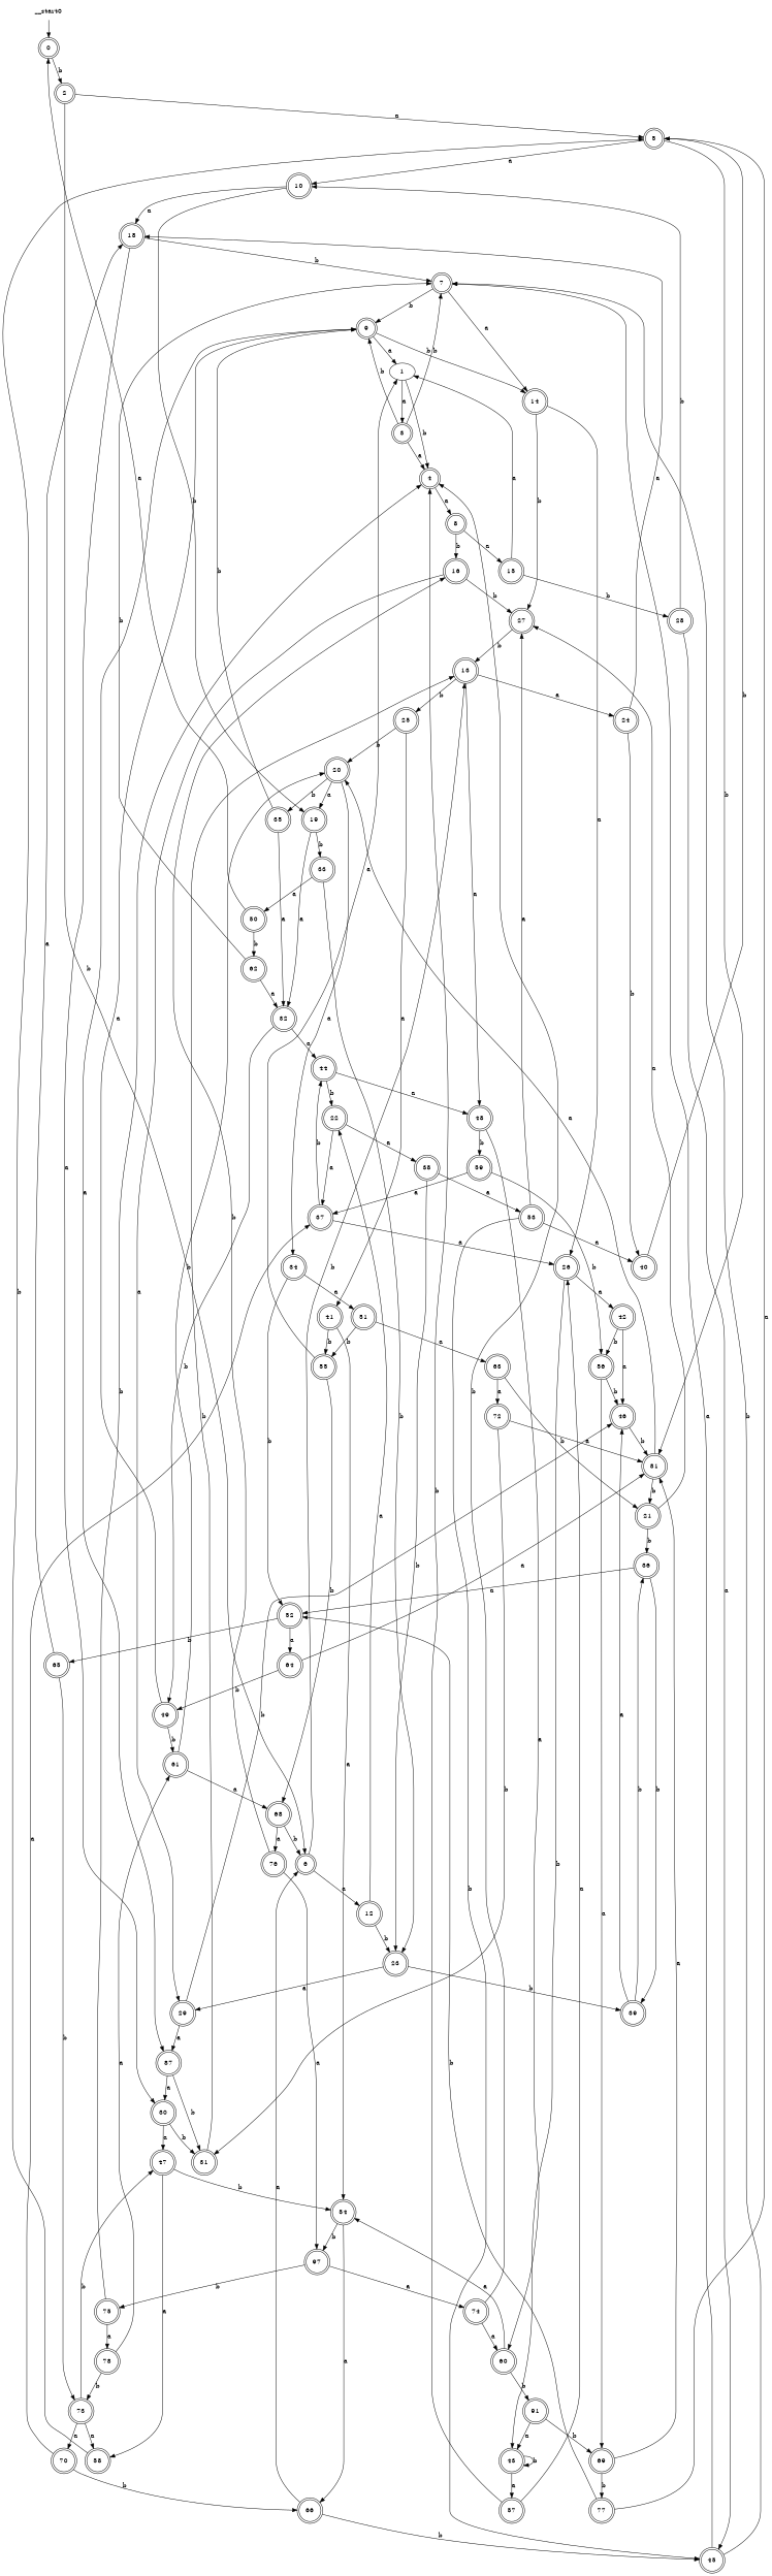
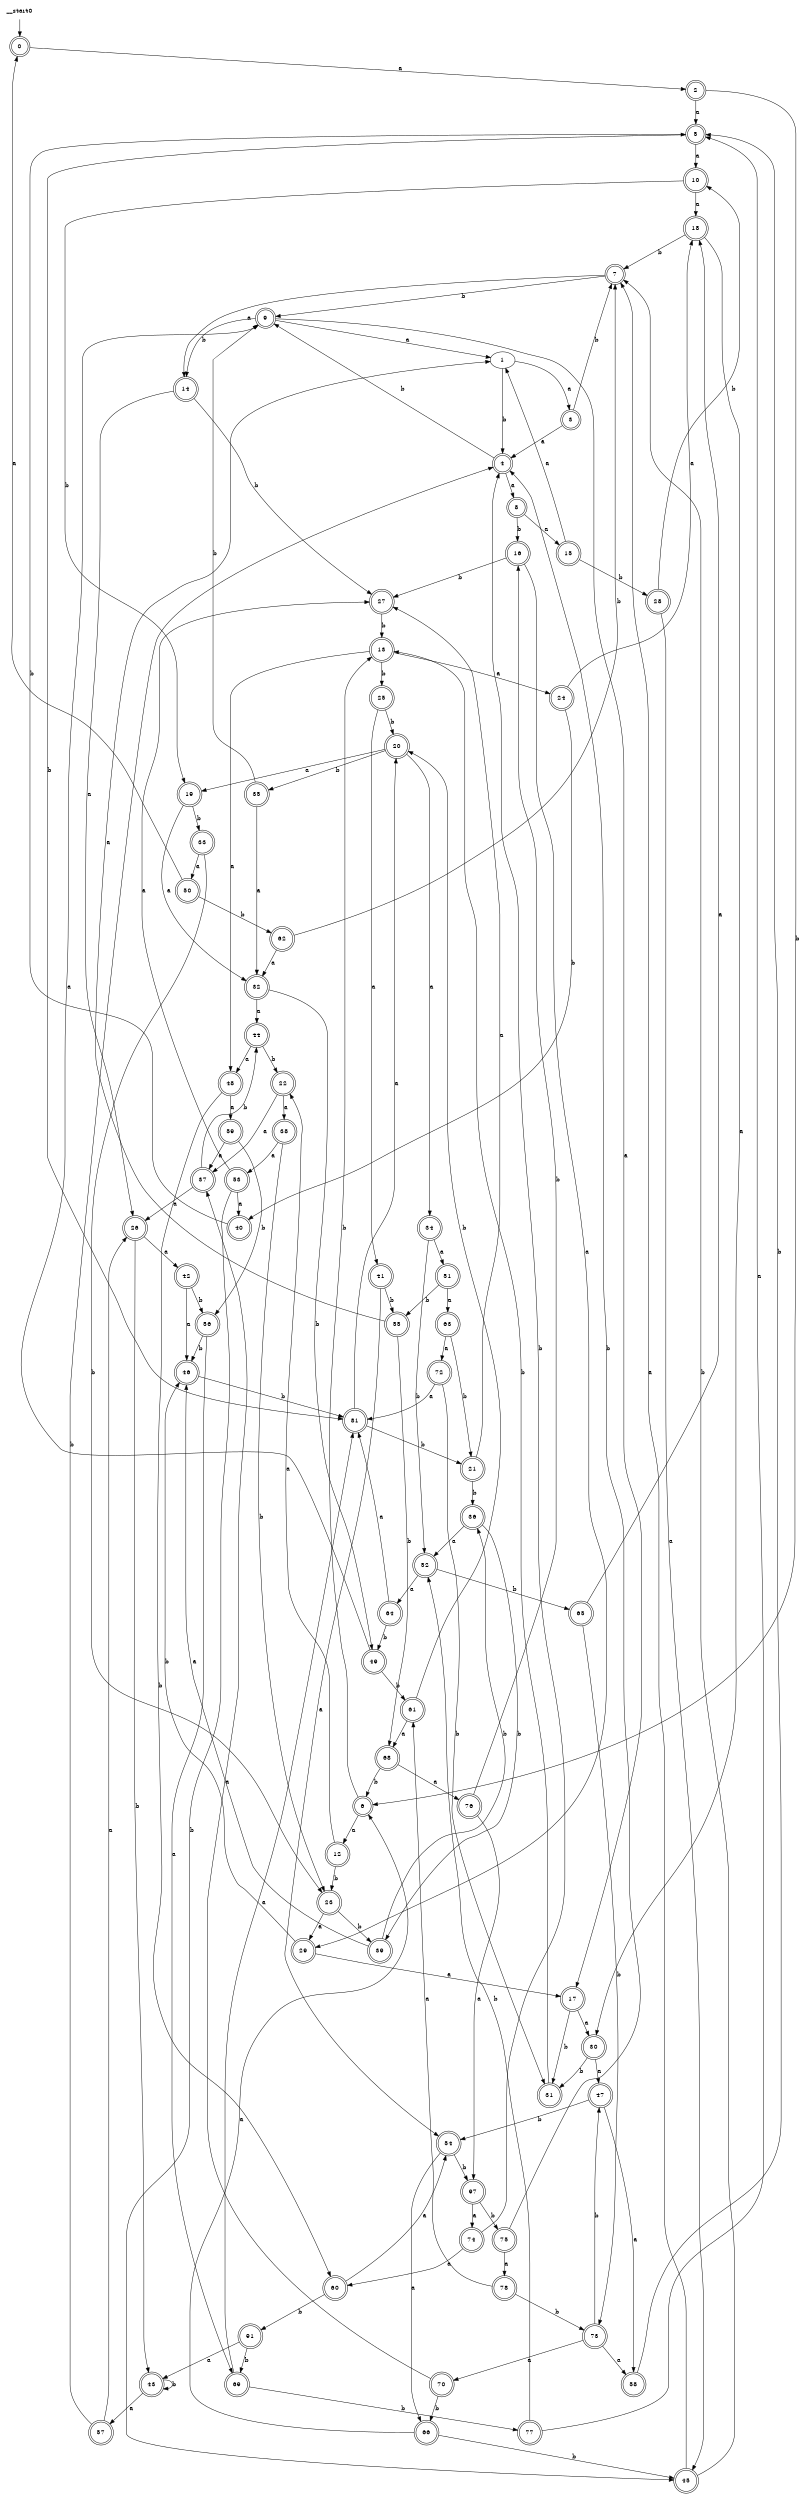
  digraph {
    node [shape=doublecircle]
    __start0 [shape=none]
    0
    2
    1 [shape=""]
    3
    4
    5
    6
    7
    8
    9
    10
    n13 [label=81]
    12
    13
    14
    15
    16
-   17 [label=87]
+   17
    18
    19
    20
    21
    22
    23
    24
    25
    48
    26
    27
    28
    29
    30
    31
    32
    33
    34
    35
    36
    37
    38
    39
    40
    41
    42
    43
    45
    46
    47
    44
    49
    50
    51
    52
    53
    54
    55
    56
    57
    58
    59
    60
    61
    62
    63
    64
    65
    66
    n69 [label=97]
    68
    69
    n72 [label=91]
    72
    73
    74
    75
    76
    77
    70
    78
    __start0 -> 0
-   0 -> 2 [label=b]
+   0 -> 2 [label=a]
    2 -> 5 [label=a]
    2 -> 6 [label=b]
    1 -> 3 [label=a]
    1 -> 4 [label=b]
    3 -> 4 [label=a]
    3 -> 7 [label=b]
    4 -> 8 [label=a]
-   3 -> 9 [label=b]
+   4 -> 9 [label=b]
    5 -> 10 [label=a]
    5 -> n13 [label=b]
    6 -> 12 [label=a]
    6 -> 13 [label=b]
    7 -> 9 [label=b]
    7 -> 14 [label=a]
    8 -> 15 [label=a]
    8 -> 16 [label=b]
    9 -> 1 [label=a]
    9 -> 14 [label=b]
    9 -> 17 [label=a]
    10 -> 18 [label=a]
    10 -> 19 [label=b]
    n13 -> 20 [label=a]
    n13 -> 21 [label=b]
    12 -> 22 [label=a]
    12 -> 23 [label=b]
    13 -> 24 [label=a]
    13 -> 25 [label=b]
    13 -> 48 [label=a]
    14 -> 26 [label=a]
    14 -> 27 [label=b]
    15 -> 1 [label=a]
    15 -> 28 [label=b]
    16 -> 27 [label=b]
    16 -> 29 [label=a]
    17 -> 30 [label=a]
    17 -> 31 [label=b]
    18 -> 7 [label=b]
    18 -> 30 [label=a]
    19 -> 32 [label=a]
    19 -> 33 [label=b]
    20 -> 19 [label=a]
    20 -> 34 [label=a]
    20 -> 35 [label=b]
    21 -> 27 [label=a]
    21 -> 36 [label=b]
    22 -> 37 [label=a]
    22 -> 38 [label=a]
    23 -> 29 [label=a]
    23 -> 39 [label=b]
    24 -> 18 [label=a]
    24 -> 40 [label=b]
    25 -> 20 [label=b]
    25 -> 41 [label=a]
-   48 -> 59 [label=b]
-   48 -> 60 [label=a]
+   48 -> 59 [label=a]
+   48 -> 60 [label=b]
    26 -> 42 [label=a]
    26 -> 43 [label=b]
    27 -> 13 [label=b]
    28 -> 10 [label=b]
    28 -> 45 [label=a]
    29 -> 17 [label=a]
    29 -> 46 [label=b]
    30 -> 31 [label=b]
    30 -> 47 [label=a]
    31 -> 13 [label=b]
    32 -> 44 [label=a]
    32 -> 49 [label=b]
    33 -> 23 [label=b]
    33 -> 50 [label=a]
    34 -> 51 [label=a]
    34 -> 52 [label=b]
    35 -> 9 [label=b]
    35 -> 32 [label=a]
    36 -> 39 [label=b]
    36 -> 52 [label=a]
    37 -> 26 [label=a]
    37 -> 44 [label=b]
    38 -> 23 [label=b]
    38 -> 53 [label=a]
    39 -> 36 [label=b]
    39 -> 46 [label=a]
    40 -> 5 [label=b]
    41 -> 54 [label=a]
    41 -> 55 [label=b]
    42 -> 46 [label=a]
    42 -> 56 [label=b]
    43 -> 43 [label=b]
    43 -> 57 [label=a]
    45 -> 7 [label=a]
    45 -> 7 [label=b]
    46 -> n13 [label=b]
    47 -> 54 [label=b]
    47 -> 58 [label=a]
    44 -> 22 [label=b]
    44 -> 48 [label=a]
    49 -> 9 [label=a]
    49 -> 61 [label=b]
    50 -> 0 [label=a]
    50 -> 62 [label=b]
    51 -> 55 [label=b]
    51 -> 63 [label=a]
    52 -> 64 [label=a]
    52 -> 65 [label=b]
    53 -> 27 [label=a]
    53 -> 40 [label=a]
    53 -> 45 [label=b]
    54 -> 66 [label=a]
    54 -> n69 [label=b]
    55 -> 1 [label=a]
    55 -> 68 [label=b]
    56 -> 46 [label=b]
    56 -> 69 [label=a]
    57 -> 4 [label=b]
    57 -> 26 [label=a]
    58 -> 5 [label=b]
    59 -> 37 [label=a]
    59 -> 56 [label=b]
    60 -> 54 [label=a]
    60 -> n72 [label=b]
    61 -> 20 [label=b]
    61 -> 68 [label=a]
    62 -> 7 [label=b]
    62 -> 32 [label=a]
    63 -> 21 [label=b]
    63 -> 72 [label=a]
    64 -> n13 [label=a]
    64 -> 49 [label=b]
    65 -> 18 [label=a]
    65 -> 73 [label=b]
    66 -> 6 [label=a]
    66 -> 45 [label=b]
    n69 -> 74 [label=a]
    n69 -> 75 [label=b]
    68 -> 6 [label=b]
    68 -> 76 [label=a]
    69 -> n13 [label=a]
    69 -> 77 [label=b]
    n72 -> 43 [label=a]
    n72 -> 69 [label=b]
    72 -> n13 [label=a]
    72 -> 31 [label=b]
    73 -> 47 [label=b]
    73 -> 58 [label=a]
    73 -> 70 [label=a]
    74 -> 4 [label=b]
    74 -> 60 [label=a]
    75 -> 4 [label=b]
    75 -> 78 [label=a]
    76 -> 16 [label=b]
    76 -> n69 [label=a]
    77 -> 5 [label=a]
    77 -> 52 [label=b]
    70 -> 37 [label=a]
    70 -> 66 [label=b]
    78 -> 61 [label=a]
    78 -> 73 [label=b]
  }
